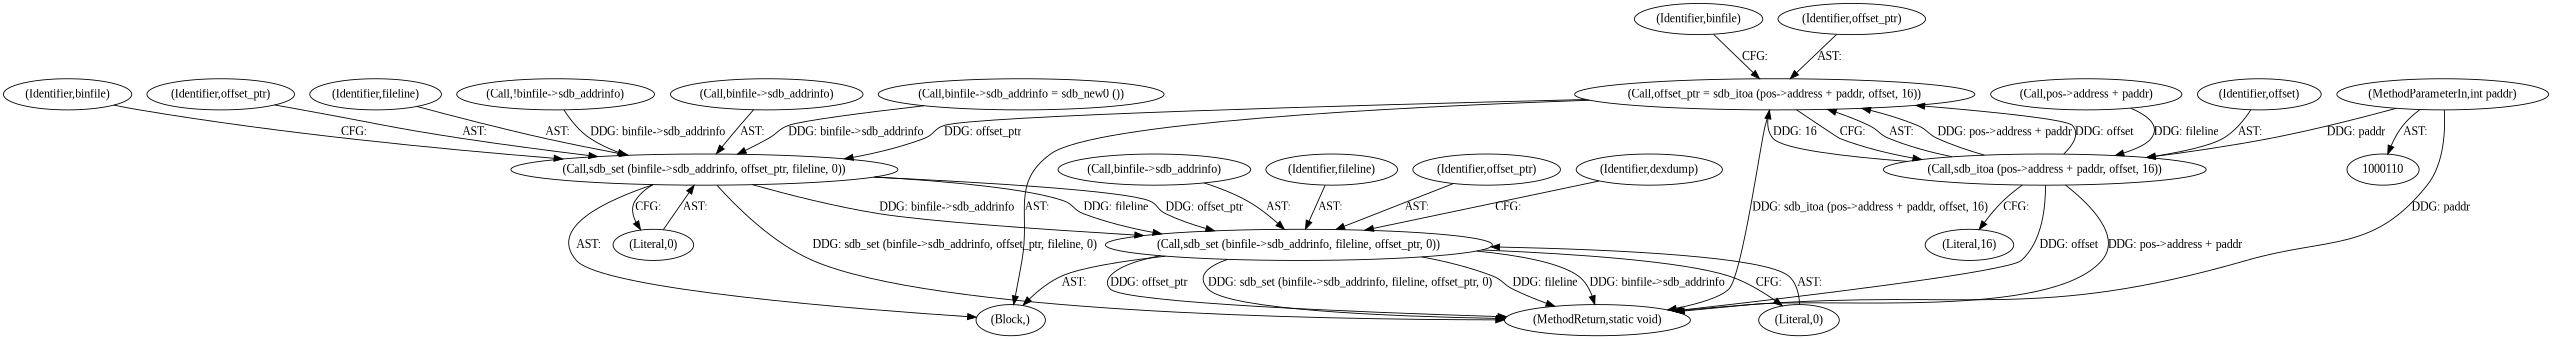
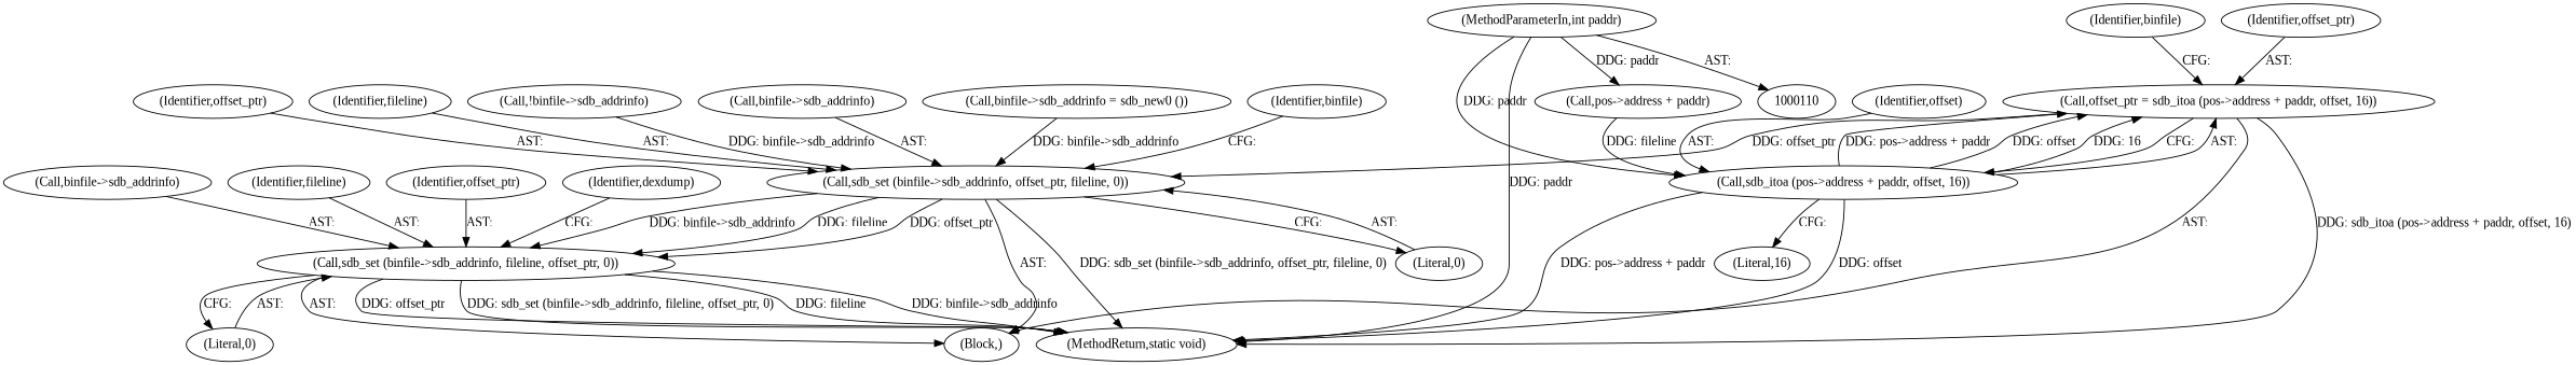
  digraph {
    fontname="Liberation Serif"
    node [fontname="Liberation Serif"]
    edge [fontname="Liberation Serif"]
    n1 [label="(Call,offset_ptr = sdb_itoa (pos->address + paddr, offset, 16))"]
    n2 [label="(Call,sdb_itoa (pos->address + paddr, offset, 16))"]
    n3 [label="(Call,sdb_set (binfile->sdb_addrinfo, offset_ptr, fileline, 0))"]
    n4 [label="(Block,)"]
    n5 [label="(MethodReturn,static void)"]
    n6 [label="(Literal,16)"]
    n7 [label="(Call,sdb_set (binfile->sdb_addrinfo, fileline, offset_ptr, 0))"]
    n8 [label="(Literal,0)"]
    n9 [label="(MethodParameterIn,int paddr)"]
    n10 [label="(Call,pos->address + paddr)"]
    1000110
    n12 [label="(Literal,0)"]
    n13 [label="(Call,binfile->sdb_addrinfo)"]
    n14 [label="(Identifier,offset_ptr)"]
    n15 [label="(Identifier,fileline)"]
    n16 [label="(Identifier,binfile)"]
    n17 [label="(Identifier,offset)"]
    n18 [label="(Call,!binfile->sdb_addrinfo)"]
    n19 [label="(Identifier,offset_ptr)"]
    n20 [label="(Call,binfile->sdb_addrinfo)"]
    n21 [label="(Call,binfile->sdb_addrinfo = sdb_new0 ())"]
    n22 [label="(Identifier,fileline)"]
    n23 [label="(Identifier,binfile)"]
    n24 [label="(Identifier,offset_ptr)"]
    n25 [label="(Identifier,dexdump)"]
    n1 -> n2 [label="CFG: "]
    n1 -> n3 [label="DDG: offset_ptr"]
    n1 -> n4 [label="AST: "]
    n1 -> n5 [label="DDG: sdb_itoa (pos->address + paddr, offset, 16)"]
    n2 -> n1 [label="AST: "]
    n2 -> n1 [label="DDG: pos->address + paddr"]
    n2 -> n1 [label="DDG: offset"]
    n2 -> n1 [label="DDG: 16"]
    n2 -> n5 [label="DDG: offset"]
    n2 -> n5 [label="DDG: pos->address + paddr"]
    n2 -> n6 [label="CFG: "]
    n3 -> n4 [label="AST: "]
    n3 -> n5 [label="DDG: sdb_set (binfile->sdb_addrinfo, offset_ptr, fileline, 0)"]
    n3 -> n7 [label="DDG: binfile->sdb_addrinfo"]
    n3 -> n7 [label="DDG: fileline"]
    n3 -> n7 [label="DDG: offset_ptr"]
    n3 -> n8 [label="CFG: "]
    n7 -> n4 [label="AST: "]
    n7 -> n5 [label="DDG: offset_ptr"]
    n7 -> n5 [label="DDG: sdb_set (binfile->sdb_addrinfo, fileline, offset_ptr, 0)"]
    n7 -> n5 [label="DDG: fileline"]
    n7 -> n5 [label="DDG: binfile->sdb_addrinfo"]
    n7 -> n12 [label="CFG: "]
    n8 -> n3 [label="AST: "]
    n9 -> n2 [label="DDG: paddr"]
    n9 -> n5 [label="DDG: paddr"]
+   n9 -> n10 [label="DDG: paddr"]
    n9 -> 1000110 [label="AST: "]
    n10 -> n2 [label="DDG: fileline"]
    n12 -> n7 [label="AST: "]
    n13 -> n7 [label="AST: "]
    n14 -> n3 [label="AST: "]
    n15 -> n3 [label="AST: "]
    n16 -> n1 [label="CFG: "]
    n17 -> n2 [label="AST: "]
    n18 -> n3 [label="DDG: binfile->sdb_addrinfo"]
    n19 -> n1 [label="AST: "]
    n20 -> n3 [label="AST: "]
    n21 -> n3 [label="DDG: binfile->sdb_addrinfo"]
    n22 -> n7 [label="AST: "]
    n23 -> n3 [label="CFG: "]
    n24 -> n7 [label="AST: "]
    n25 -> n7 [label="CFG: "]
  }
